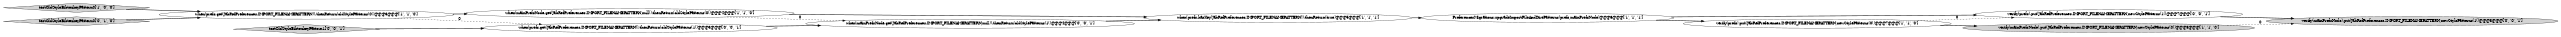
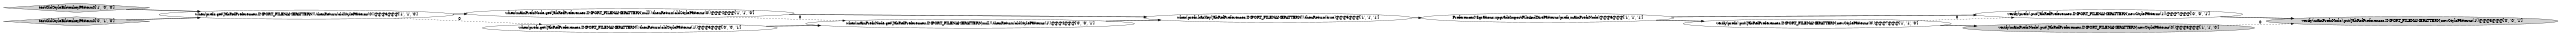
  digraph {
    rankdir=LR
    node [fillcolor=white shape=ellipse style=filled]
    edge [style=bold]
    n1 [fillcolor=lightgray label="verify(mainPrefsNode).put(JabRefPreferences.IMPORT_FILENAMEPATTERN,newStylePatterns(1()@@@8@@@['0', '0', '1']"]
    n2 [fillcolor=lightgray label="testOldStyleBibtexkeyPattern0['1', '0', '0']" shape=diamond]
    n3 [label="when(prefs.get(JabRefPreferences.IMPORT_FILENAMEPATTERN)).thenReturn(oldStylePatterns(0()@@@3@@@['1', '1', '0']"]
    n4 [label="when(prefs.hasKey(JabRefPreferences.IMPORT_FILENAMEPATTERN)).thenReturn(true)@@@5@@@['1', '1', '1']"]
    n5 [label="PreferencesMigrations.upgradeImportFileAndDirePatterns(prefs,mainPrefsNode)@@@6@@@['1', '1', '1']"]
    n6 [label="verify(prefs).put(JabRefPreferences.IMPORT_FILENAMEPATTERN,newStylePatterns(1()@@@7@@@['0', '0', '1']"]
    n7 [label="verify(prefs).put(JabRefPreferences.IMPORT_FILENAMEPATTERN,newStylePatterns(0()@@@7@@@['1', '1', '0']"]
    n8 [label="when(prefs.get(JabRefPreferences.IMPORT_FILENAMEPATTERN)).thenReturn(oldStylePatterns(1()@@@3@@@['0', '0', '1']"]
    n9 [label="when(mainPrefsNode.get(JabRefPreferences.IMPORT_FILENAMEPATTERN,null)).thenReturn(oldStylePatterns(1()@@@4@@@['0', '0', '1']"]
    n10 [fillcolor=lightgray label="testOldStyleBibtexkeyPattern0['0', '1', '0']" shape=diamond]
    n11 [label="when(mainPrefsNode.get(JabRefPreferences.IMPORT_FILENAMEPATTERN,null)).thenReturn(oldStylePatterns(0()@@@4@@@['1', '1', '0']"]
-   n12 [fillcolor=lightgray label="testOldStyleBibtexkeyPattern1['0', '0', '1']" shape=diamond]
    n13 [fillcolor=lightgray label="verify(mainPrefsNode).put(JabRefPreferences.IMPORT_FILENAMEPATTERN,newStylePatterns(0()@@@8@@@['1', '1', '0']"]
    n2 -> n3
    n3 -> n8 [label=0 style=dashed]
    n3 -> n11
    n4 -> n5
    n5 -> n6
    n5 -> n7
    n6 -> n1
    n7 -> n6 [label=0 style=dashed]
    n7 -> n13
    n8 -> n9
    n9 -> n4
    n10 -> n3
    n11 -> n4
    n11 -> n9 [label=0 style=dashed]
-   n12 -> n8
    n13 -> n1 [label=0 style=dashed]
  }
